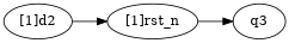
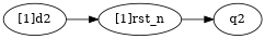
  strict digraph {
    rankdir=LR
    "[1]rst_n" [complexity=1 importance=0.481481289677 rank=0.481481289677]
-   q2 [complexity=0 importance=0.185185031742 rank=0.0 label=q3]
+   q2 [complexity=0 importance=0.185185031742 rank=0.0]
    "[1]d2" [complexity=2 importance=0.296296257935 rank=0.148148128968]
    "[1]rst_n" -> q2
    "[1]d2" -> "[1]rst_n"
  }
